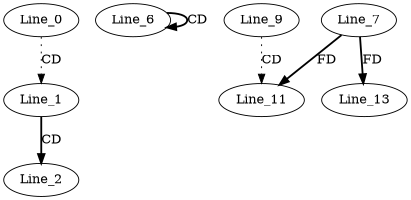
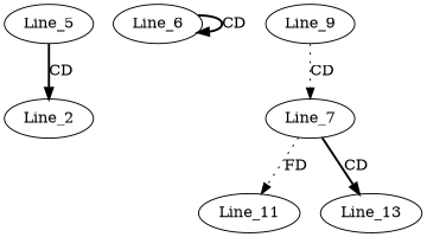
  digraph {
    edge [style=bold]
-   Line_0
-   Line_1
+   Line_1 [label=Line_5]
    Line_2
    Line_6
    n5 [label=Line_11]
    Line_9
    Line_7
    Line_13
-   Line_0 -> Line_1 [label=CD style=dotted]
    Line_1 -> Line_2 [label=CD]
    Line_6 -> Line_6 [label=CD]
-   Line_9 -> n5 [label=CD style=dotted]
-   Line_7 -> n5 [label=FD]
-   Line_7 -> Line_13 [label=FD]
+   Line_9 -> Line_7 [label=CD style=dotted]
+   Line_7 -> n5 [label=FD style=dotted]
+   Line_7 -> Line_13 [label=CD]
  }
